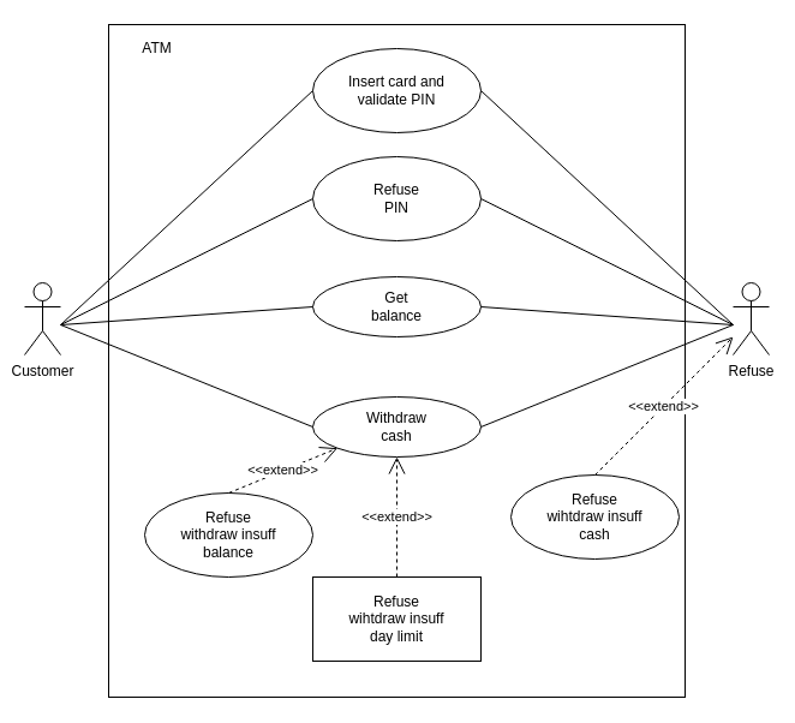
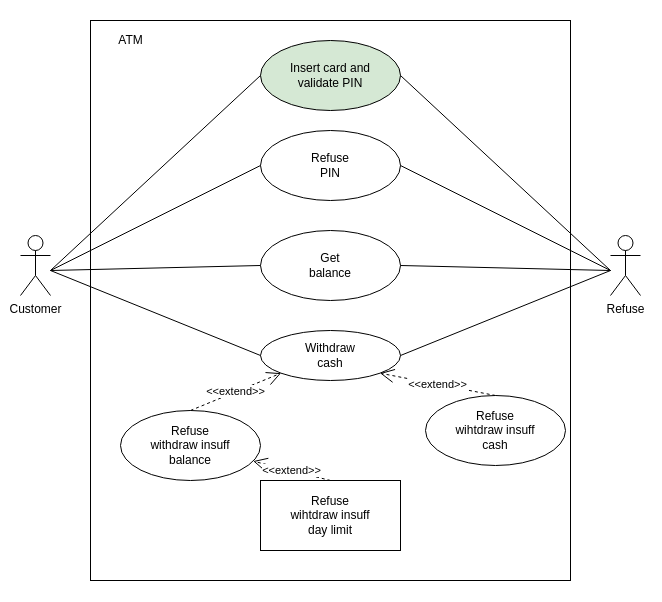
  <mxCell id="0" />
  <mxCell id="1" parent="0" />
  <mxCell id="2" value="" style="rounded=0;whiteSpace=wrap;html=1;" vertex="1" parent="1"><mxGeometry x="90" y="20" width="480" height="560" as="geometry" /></mxCell>
  <mxCell id="3" value="Customer" style="shape=umlActor;verticalLabelPosition=bottom;labelBackgroundColor=#ffffff;verticalAlign=top;html=1;outlineConnect=0;" vertex="1" parent="1"><mxGeometry x="20" y="235" width="30" height="60" as="geometry" /></mxCell>
  <mxCell id="4" value="Refuse" style="shape=umlActor;verticalLabelPosition=bottom;labelBackgroundColor=#ffffff;verticalAlign=top;html=1;" vertex="1" parent="1"><mxGeometry x="610" y="235" width="30" height="60" as="geometry" /></mxCell>
- <mxCell id="5" value="Insert card and&lt;br&gt;validate PIN" style="ellipse;whiteSpace=wrap;html=1;" vertex="1" parent="1"><mxGeometry x="260" y="40" width="140" height="70" as="geometry" /></mxCell>
+ <mxCell id="5" value="Insert card and&lt;br&gt;validate PIN" style="ellipse;whiteSpace=wrap;html=1;fillColor=#d5e8d4;" vertex="1" parent="1"><mxGeometry x="260" y="40" width="140" height="70" as="geometry" /></mxCell>
  <mxCell id="6" value="Refuse&lt;br&gt;PIN" style="ellipse;whiteSpace=wrap;html=1;" vertex="1" parent="1"><mxGeometry x="260" y="130" width="140" height="70" as="geometry" /></mxCell>
- <mxCell id="7" value="Get&lt;br&gt;balance" style="ellipse;whiteSpace=wrap;html=1;" vertex="1" parent="1"><mxGeometry x="260" y="230" width="140" height="50" as="geometry" /></mxCell>
+ <mxCell id="7" value="Get&lt;br&gt;balance" style="ellipse;whiteSpace=wrap;html=1;" vertex="1" parent="1"><mxGeometry x="260" y="230" width="140" height="70" as="geometry" /></mxCell>
  <mxCell id="8" value="Withdraw&lt;br&gt;cash" style="ellipse;whiteSpace=wrap;html=1;" vertex="1" parent="1"><mxGeometry x="260" y="330" width="140" height="50" as="geometry" /></mxCell>
  <mxCell id="9" value="Refuse&lt;br&gt;wihtdraw insuff&lt;br&gt;day limit" style="whiteSpace=wrap;html=1;rounded=0;" vertex="1" parent="1"><mxGeometry x="260" y="480" width="140" height="70" as="geometry" /></mxCell>
  <mxCell id="10" value="Refuse&lt;br&gt;withdraw insuff&lt;br&gt;balance" style="ellipse;whiteSpace=wrap;html=1;" vertex="1" parent="1"><mxGeometry x="120" y="410" width="140" height="70" as="geometry" /></mxCell>
  <mxCell id="11" value="Refuse&lt;br&gt;wihtdraw insuff&lt;br&gt;cash" style="ellipse;whiteSpace=wrap;html=1;" vertex="1" parent="1"><mxGeometry x="425" y="395" width="140" height="70" as="geometry" /></mxCell>
  <mxCell id="12" value="&amp;lt;&amp;lt;extend&amp;gt;&amp;gt;" style="endArrow=open;endSize=12;dashed=1;html=1;exitX=0.5;exitY=0;exitDx=0;exitDy=0;entryX=0;entryY=1;entryDx=0;entryDy=0;" edge="1" parent="1" source="10" target="8"><mxGeometry width="160" relative="1" as="geometry"><mxPoint x="220" y="300" as="sourcePoint" /><mxPoint x="380" y="300" as="targetPoint" /></mxGeometry></mxCell>
- <mxCell id="13" value="&amp;lt;&amp;lt;extend&amp;gt;&amp;gt;" style="endArrow=open;endSize=12;dashed=1;html=1;exitX=0.5;exitY=0;exitDx=0;exitDy=0;entryX=0.5;entryY=1;entryDx=0;entryDy=0;" edge="1" parent="1" source="9" target="8"><mxGeometry width="160" relative="1" as="geometry"><mxPoint x="220" y="300" as="sourcePoint" /><mxPoint x="380" y="300" as="targetPoint" /></mxGeometry></mxCell>
- <mxCell id="14" value="&amp;lt;&amp;lt;extend&amp;gt;&amp;gt;" style="endArrow=open;endSize=12;dashed=1;html=1;exitX=0.5;exitY=0;exitDx=0;exitDy=0;" edge="1" parent="1" source="11" target="4"><mxGeometry width="160" relative="1" as="geometry"><mxPoint x="220" y="300" as="sourcePoint" /><mxPoint x="380" y="300" as="targetPoint" /></mxGeometry></mxCell>
+ <mxCell id="13" value="&amp;lt;&amp;lt;extend&amp;gt;&amp;gt;" style="endArrow=open;endSize=12;dashed=1;html=1;exitX=0.5;exitY=0;exitDx=0;exitDy=0;" edge="1" parent="1" source="9" target="10"><mxGeometry width="160" relative="1" as="geometry"><mxPoint x="220" y="300" as="sourcePoint" /><mxPoint x="380" y="300" as="targetPoint" /></mxGeometry></mxCell>
+ <mxCell id="14" value="&amp;lt;&amp;lt;extend&amp;gt;&amp;gt;" style="endArrow=open;endSize=12;dashed=1;html=1;exitX=0.5;exitY=0;exitDx=0;exitDy=0;entryX=1;entryY=1;entryDx=0;entryDy=0;" edge="1" parent="1" source="11" target="8"><mxGeometry width="160" relative="1" as="geometry"><mxPoint x="220" y="300" as="sourcePoint" /><mxPoint x="380" y="300" as="targetPoint" /></mxGeometry></mxCell>
  <mxCell id="15" value="ATM" style="text;html=1;align=center;verticalAlign=middle;resizable=0;points=[];autosize=1;" vertex="1" parent="1"><mxGeometry x="110" y="30" width="40" height="20" as="geometry" /></mxCell>
  <mxCell id="16" value="" style="endArrow=none;html=1;entryX=0;entryY=0.5;entryDx=0;entryDy=0;" edge="1" parent="1" target="5"><mxGeometry width="50" height="50" relative="1" as="geometry"><mxPoint x="50" y="270" as="sourcePoint" /><mxPoint x="280" y="280" as="targetPoint" /></mxGeometry></mxCell>
  <mxCell id="17" value="" style="endArrow=none;html=1;exitX=1;exitY=0.5;exitDx=0;exitDy=0;" edge="1" parent="1" source="5"><mxGeometry width="50" height="50" relative="1" as="geometry"><mxPoint x="620" y="110" as="sourcePoint" /><mxPoint x="610" y="270" as="targetPoint" /></mxGeometry></mxCell>
  <mxCell id="18" value="" style="endArrow=none;html=1;entryX=0;entryY=0.5;entryDx=0;entryDy=0;" edge="1" parent="1" target="6"><mxGeometry width="50" height="50" relative="1" as="geometry"><mxPoint x="50" y="270" as="sourcePoint" /><mxPoint x="280" y="280" as="targetPoint" /></mxGeometry></mxCell>
  <mxCell id="19" value="" style="endArrow=none;html=1;exitX=1;exitY=0.5;exitDx=0;exitDy=0;" edge="1" parent="1" source="6"><mxGeometry width="50" height="50" relative="1" as="geometry"><mxPoint x="230" y="330" as="sourcePoint" /><mxPoint x="610" y="270" as="targetPoint" /></mxGeometry></mxCell>
  <mxCell id="20" value="" style="endArrow=none;html=1;entryX=0;entryY=0.5;entryDx=0;entryDy=0;" edge="1" parent="1" target="7"><mxGeometry width="50" height="50" relative="1" as="geometry"><mxPoint x="50" y="270" as="sourcePoint" /><mxPoint x="280" y="280" as="targetPoint" /></mxGeometry></mxCell>
  <mxCell id="21" value="" style="endArrow=none;html=1;entryX=1;entryY=0.5;entryDx=0;entryDy=0;" edge="1" parent="1" target="7"><mxGeometry width="50" height="50" relative="1" as="geometry"><mxPoint x="610" y="270" as="sourcePoint" /><mxPoint x="280" y="280" as="targetPoint" /></mxGeometry></mxCell>
  <mxCell id="22" value="" style="endArrow=none;html=1;entryX=0;entryY=0.5;entryDx=0;entryDy=0;" edge="1" parent="1" target="8"><mxGeometry width="50" height="50" relative="1" as="geometry"><mxPoint x="50" y="270" as="sourcePoint" /><mxPoint x="280" y="280" as="targetPoint" /></mxGeometry></mxCell>
  <mxCell id="23" value="" style="endArrow=none;html=1;exitX=1;exitY=0.5;exitDx=0;exitDy=0;" edge="1" parent="1" source="8"><mxGeometry width="50" height="50" relative="1" as="geometry"><mxPoint x="230" y="330" as="sourcePoint" /><mxPoint x="610" y="270" as="targetPoint" /></mxGeometry></mxCell>
